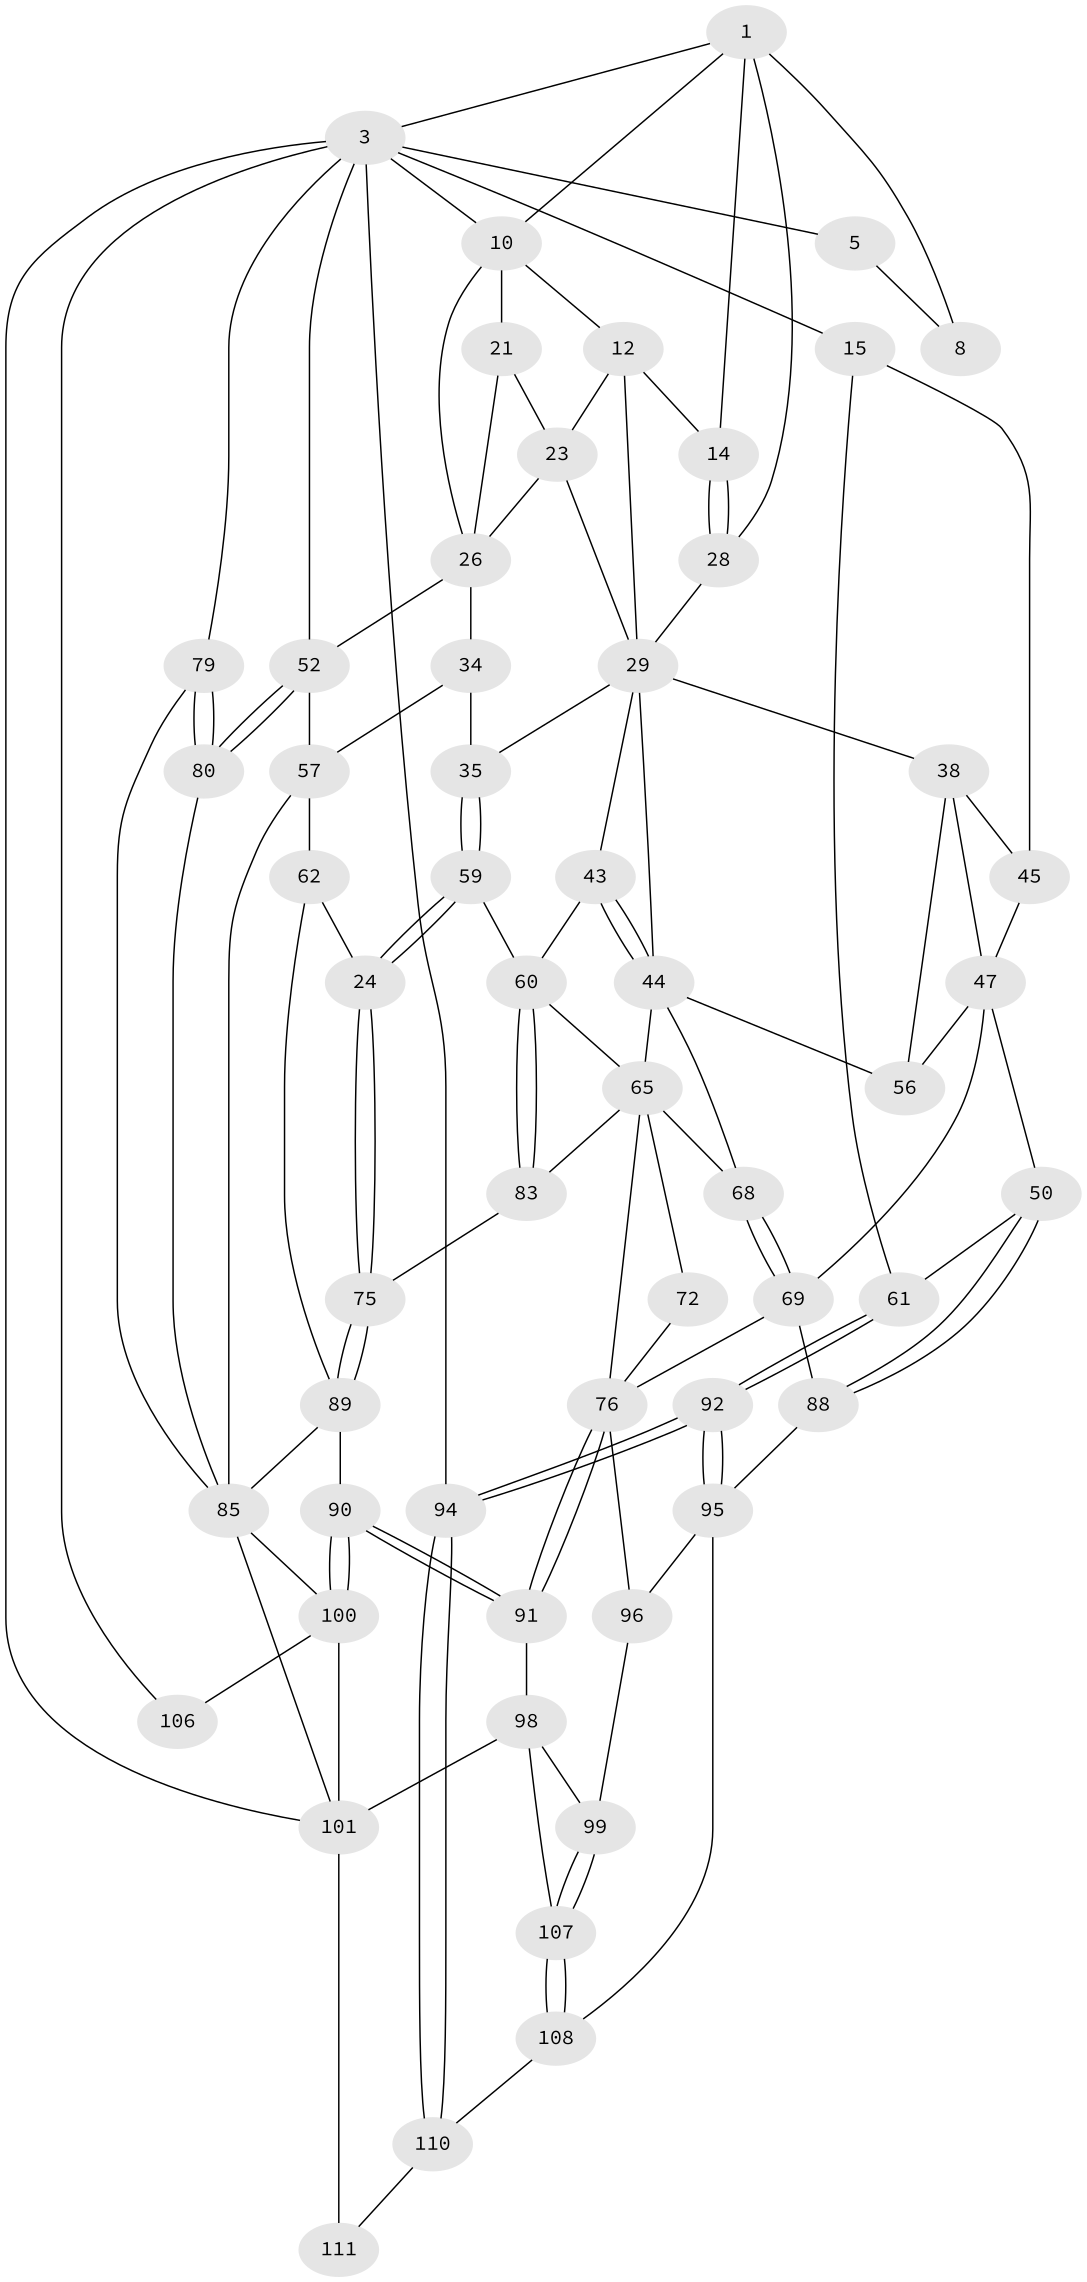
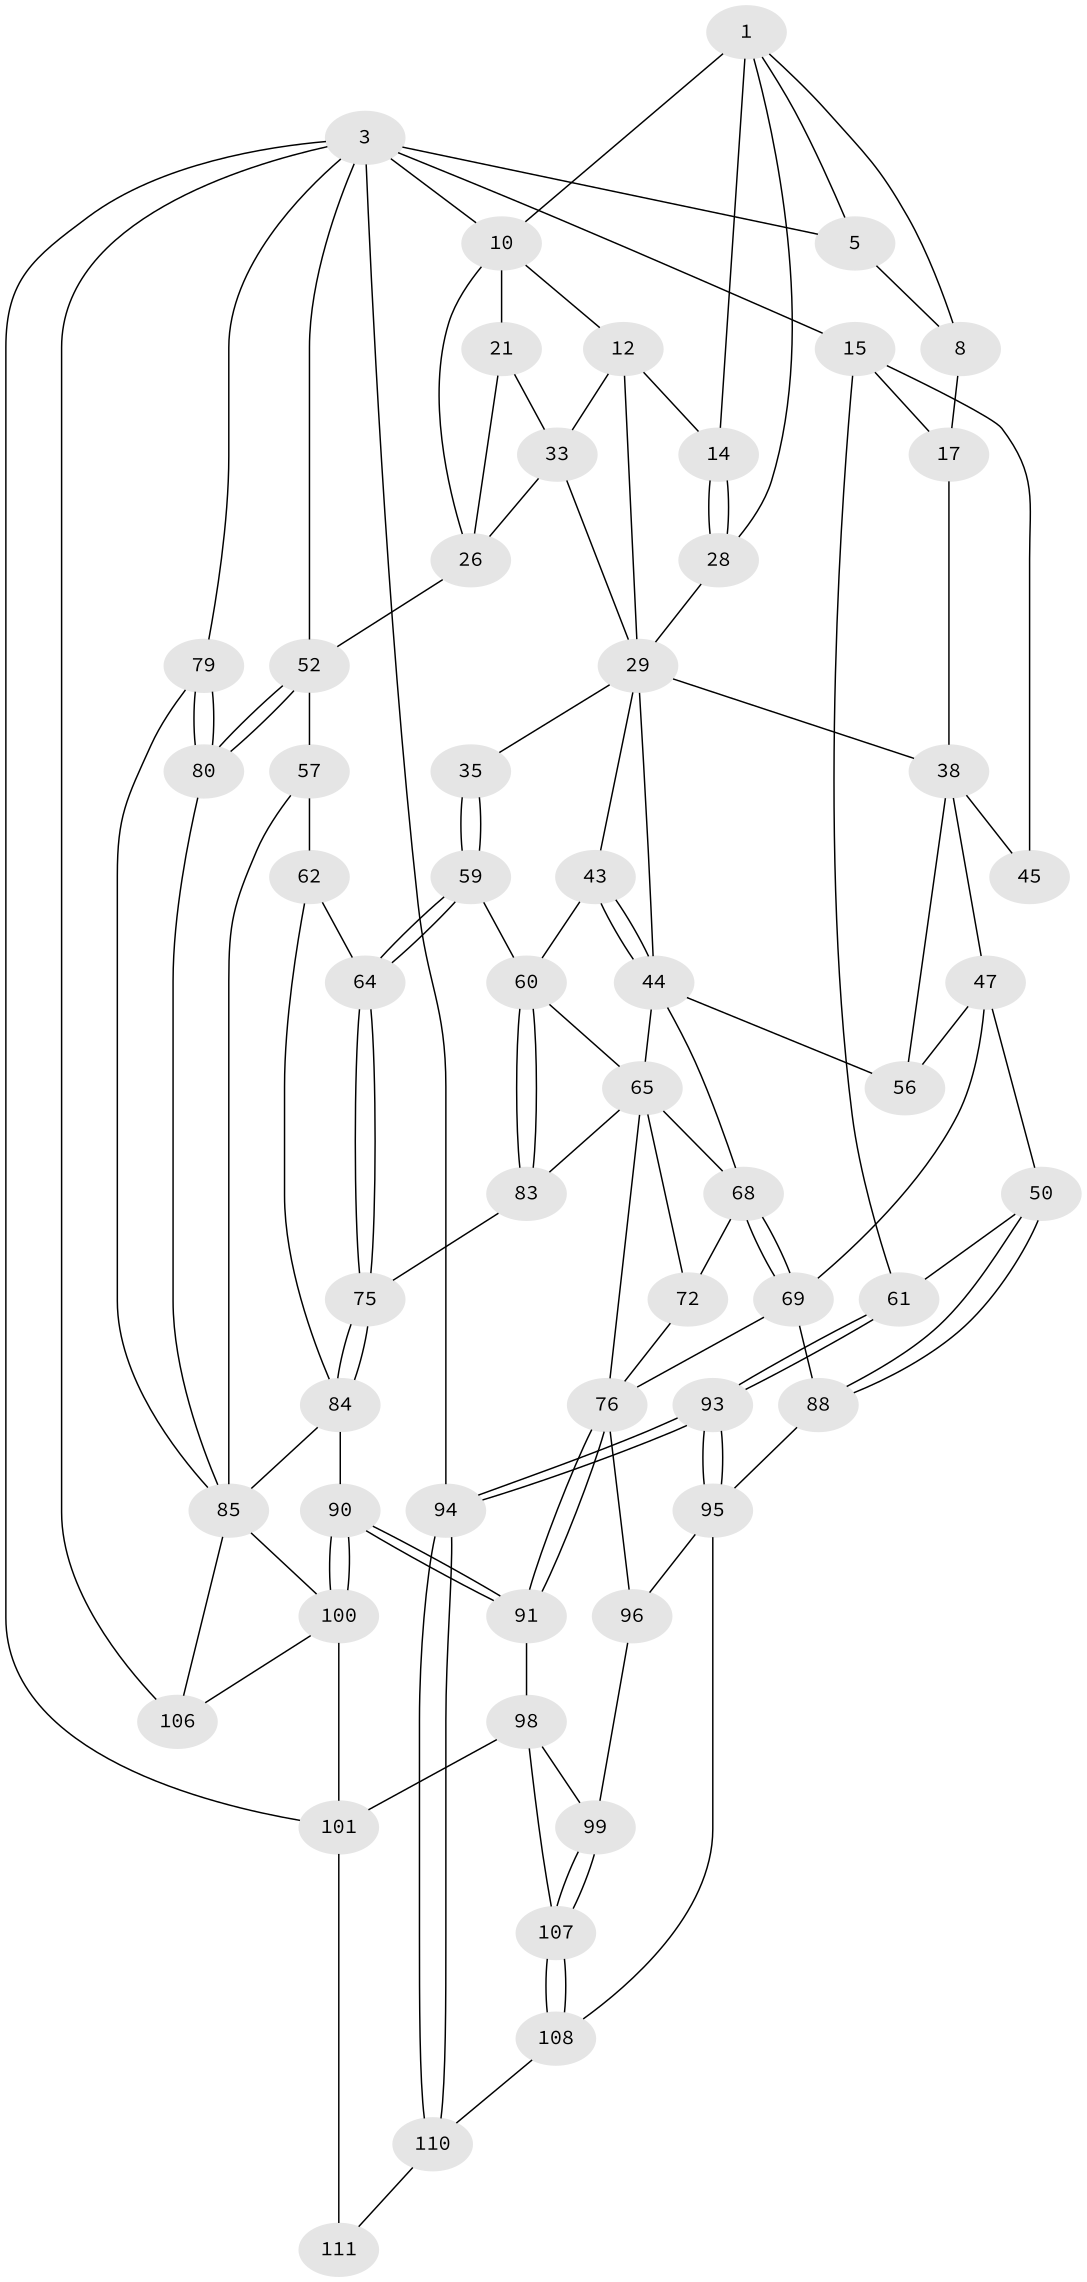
  graph {
    fontname="Source Code Pro"
    node [color=gray90 fontname="Source Code Pro" style=filled]
    edge [fontname="Source Code Pro"]
    1 [super="+2+6"]
    3 [super="+4+78+20"]
    8 [super="+9"]
    10 [super="+11+18"]
    14
    28
    5
    15 [super="+16"]
    52 [super="+53"]
    79
    94
    101 [super="+102+113"]
    106
+   17 [super="+40"]
    12 [super="+13"]
    21 [super="+22"]
    26 [super="+27+33"]
    29 [super="+32+30"]
    45
    n20 [label=61]
    57 [super="+83+58"]
    80
    85 [super="+86+92"]
    110 [super="+112"]
    111
    38 [super="+46+39"]
-   23 [super="+24"]
-   34
+   23 [super="+24" label=33]
    35
    43
    44 [super="+54"]
    47 [super="+48"]
-   93 [label=92]
+   93
    56
    59
    60 [super="+61"]
    65 [super="+66+74"]
    68 [super="+71"]
    62 [super="+63"]
-   64 [label=24]
+   64
    50
    69 [super="+82+70"]
    n43 [label=83]
    72
    76 [super="+77"]
    88 [super="+89"]
    95 [super="+97"]
-   84 [super="+87" label=89]
+   84 [super="+87"]
    100 [super="+104"]
    75
    90
    91
    96
    98 [super="+103"]
    99
    108 [super="+109"]
    107
-   1 -- 3
+   1 -- 5
    1 -- 8
    1 -- 10
    1 -- 14
    1 -- 28
    3 -- 10 [weight=2]
    3 -- 5
    3 -- 15
    3 -- 52
    3 -- 79
    3 -- 94 [weight=2]
    3 -- 101
    3 -- 106
+   8 -- 17 [weight=2]
    10 -- 12
    10 -- 21 [weight=2]
    10 -- 26
    14 -- 28
    14 -- 28
    28 -- 29
    5 -- 8
+   15 -- 17
    15 -- 45
    15 -- n20
    52 -- 57
    52 -- 80
    52 -- 80
    79 -- 80
    79 -- 80
    79 -- 85
    94 -- 110
    94 -- 110
    101 -- 111 [weight=2]
+   17 -- 38
    12 -- 14
    12 -- 29
    12 -- 23
    21 -- 26
    21 -- 23
    26 -- 52
-   26 -- 34
    29 -- 38
    29 -- 35
    29 -- 43
    29 -- 44
-   45 -- 47
    n20 -- 93
    n20 -- 93
    57 -- 85
    57 -- 62 [weight=2]
    80 -- 85
-   85 -- 101
+   85 -- 106
    85 -- 100
    110 -- 111
    38 -- 45
    38 -- 47
    38 -- 56
    23 -- 26
    23 -- 29
-   34 -- 57
-   34 -- 35
    35 -- 59
    35 -- 59
    43 -- 44
    43 -- 44
    43 -- 60
    44 -- 56
    44 -- 65
    44 -- 68
    47 -- 56
    47 -- 50
    47 -- 69
    93 -- 94
    93 -- 94
    93 -- 95
    93 -- 95
    59 -- 60
    59 -- 64
    59 -- 64
    60 -- 65
    60 -- n43
    60 -- n43
    65 -- 68
    65 -- n43
    65 -- 72
    65 -- 76
    68 -- 69
    68 -- 69
+   68 -- 72
    62 -- 64
    62 -- 84
    64 -- 75
    64 -- 75
    50 -- n20
    50 -- 88
    50 -- 88
    69 -- 76
    69 -- 88 [weight=2]
    n43 -- 75
    72 -- 76
    76 -- 91
    76 -- 91
    76 -- 96
    88 -- 95
    95 -- 96
    95 -- 108
    84 -- 85
    84 -- 90
    100 -- 101
    100 -- 106
    75 -- 84
    75 -- 84
    90 -- 100
    90 -- 100
    90 -- 91
    90 -- 91
    91 -- 98
    96 -- 99
    98 -- 101
    98 -- 99
    98 -- 107
    99 -- 107
    99 -- 107
    108 -- 110 [weight=2]
    107 -- 108
    107 -- 108
  }
